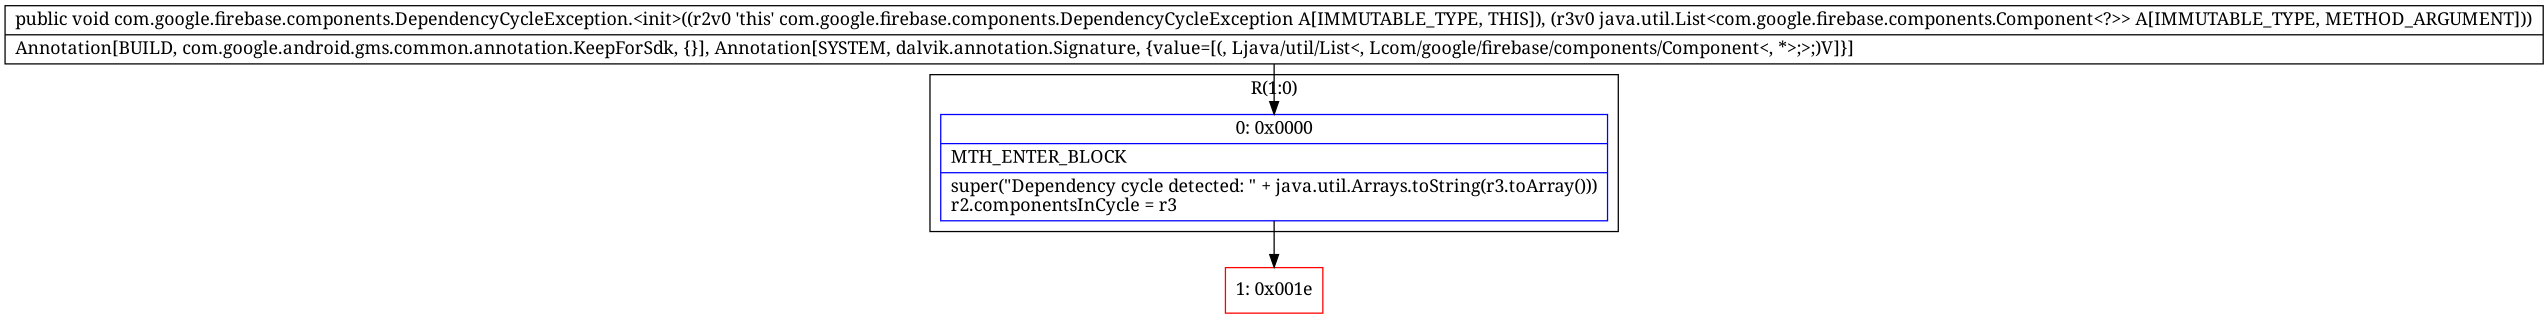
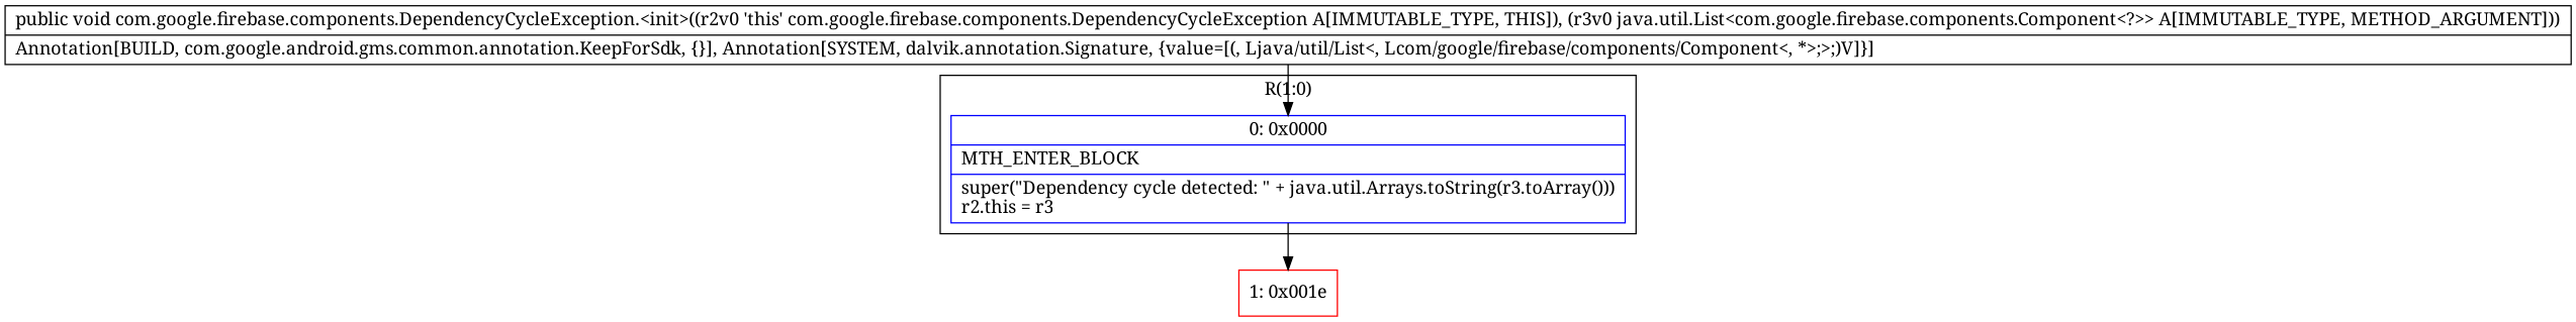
  digraph {
    fontname="Noto Serif"
    node [shape=record fontname="Noto Serif"]
    edge [fontname="Noto Serif"]
-   n1 [color=blue label="{0\:\ 0x0000|MTH_ENTER_BLOCK\l|super(\"Dependency cycle detected: \" + java.util.Arrays.toString(r3.toArray()))\lr2.componentsInCycle = r3\l}"]
+   n1 [color=blue label="{0\:\ 0x0000|MTH_ENTER_BLOCK\l|super(\"Dependency cycle detected: \" + java.util.Arrays.toString(r3.toArray()))\lr2.this = r3\l}"]
    n2 [color=red label="{1\:\ 0x001e}"]
    n3 [label="{public void com.google.firebase.components.DependencyCycleException.\<init\>((r2v0 'this' com.google.firebase.components.DependencyCycleException A[IMMUTABLE_TYPE, THIS]), (r3v0 java.util.List\<com.google.firebase.components.Component\<?\>\> A[IMMUTABLE_TYPE, METHOD_ARGUMENT]))  | Annotation[BUILD, com.google.android.gms.common.annotation.KeepForSdk, \{\}], Annotation[SYSTEM, dalvik.annotation.Signature, \{value=[(, Ljava\/util\/List\<, Lcom\/google\/firebase\/components\/Component\<, *\>;\>;)V]\}]\l}"]
    subgraph cluster_1 {
      label="R(1:0)"
      n1
    }
    n1 -> n2
    n3 -> n1
  }
